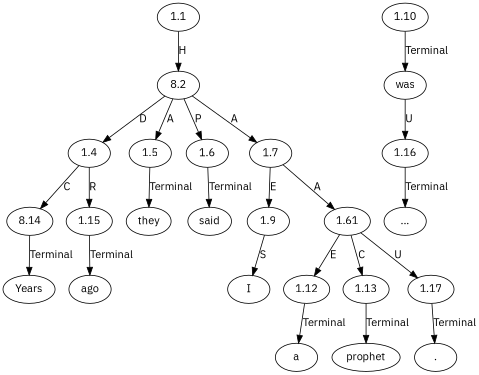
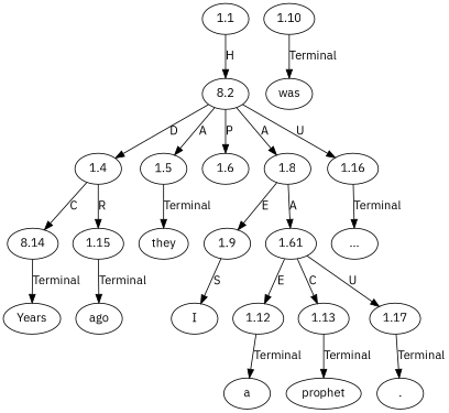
  digraph {
    fontname="IBM Plex Sans"
    node [fontname="IBM Plex Sans" ordering=out]
    edge [fontname="IBM Plex Sans" ordering=out]
    n1 [label=Years]
    n2 [label="."]
    n3 [label=ago]
    n4 [label=they]
    n5 [label="..."]
-   n6 [label=said]
    n7 [label=I]
    n8 [label=was]
    n9 [label=a]
    n10 [label=prophet]
    n11 [label=1.1]
    n12 [label=8.2]
    n13 [label=1.4]
    n14 [label=1.5]
    n15 [label=1.6]
-   n16 [label=1.7]
+   n16 [label=1.8]
    n17 [label=1.16]
    n18 [label=8.14]
    n19 [label=1.15]
    n20 [label=1.9]
    n21 [label=1.61]
    n22 [label=1.10]
    n23 [label=1.12]
    n24 [label=1.13]
    n25 [label=1.17]
    n11 -> n12 [label=H]
    n12 -> n13 [label=D]
    n12 -> n14 [label=A]
    n12 -> n15 [label=P]
    n12 -> n16 [label=A]
-   n8 -> n17 [label=U]
+   n12 -> n17 [label=U]
    n13 -> n18 [label=C]
    n13 -> n19 [label=R]
    n14 -> n4 [label=Terminal]
-   n15 -> n6 [label=Terminal]
    n16 -> n20 [label=E]
    n16 -> n21 [label=A]
    n17 -> n5 [label=Terminal]
    n18 -> n1 [label=Terminal]
    n19 -> n3 [label=Terminal]
    n20 -> n7 [label=S]
    n21 -> n23 [label=E]
    n21 -> n24 [label=C]
    n21 -> n25 [label=U]
    n22 -> n8 [label=Terminal]
    n23 -> n9 [label=Terminal]
    n24 -> n10 [label=Terminal]
    n25 -> n2 [label=Terminal]
  }
